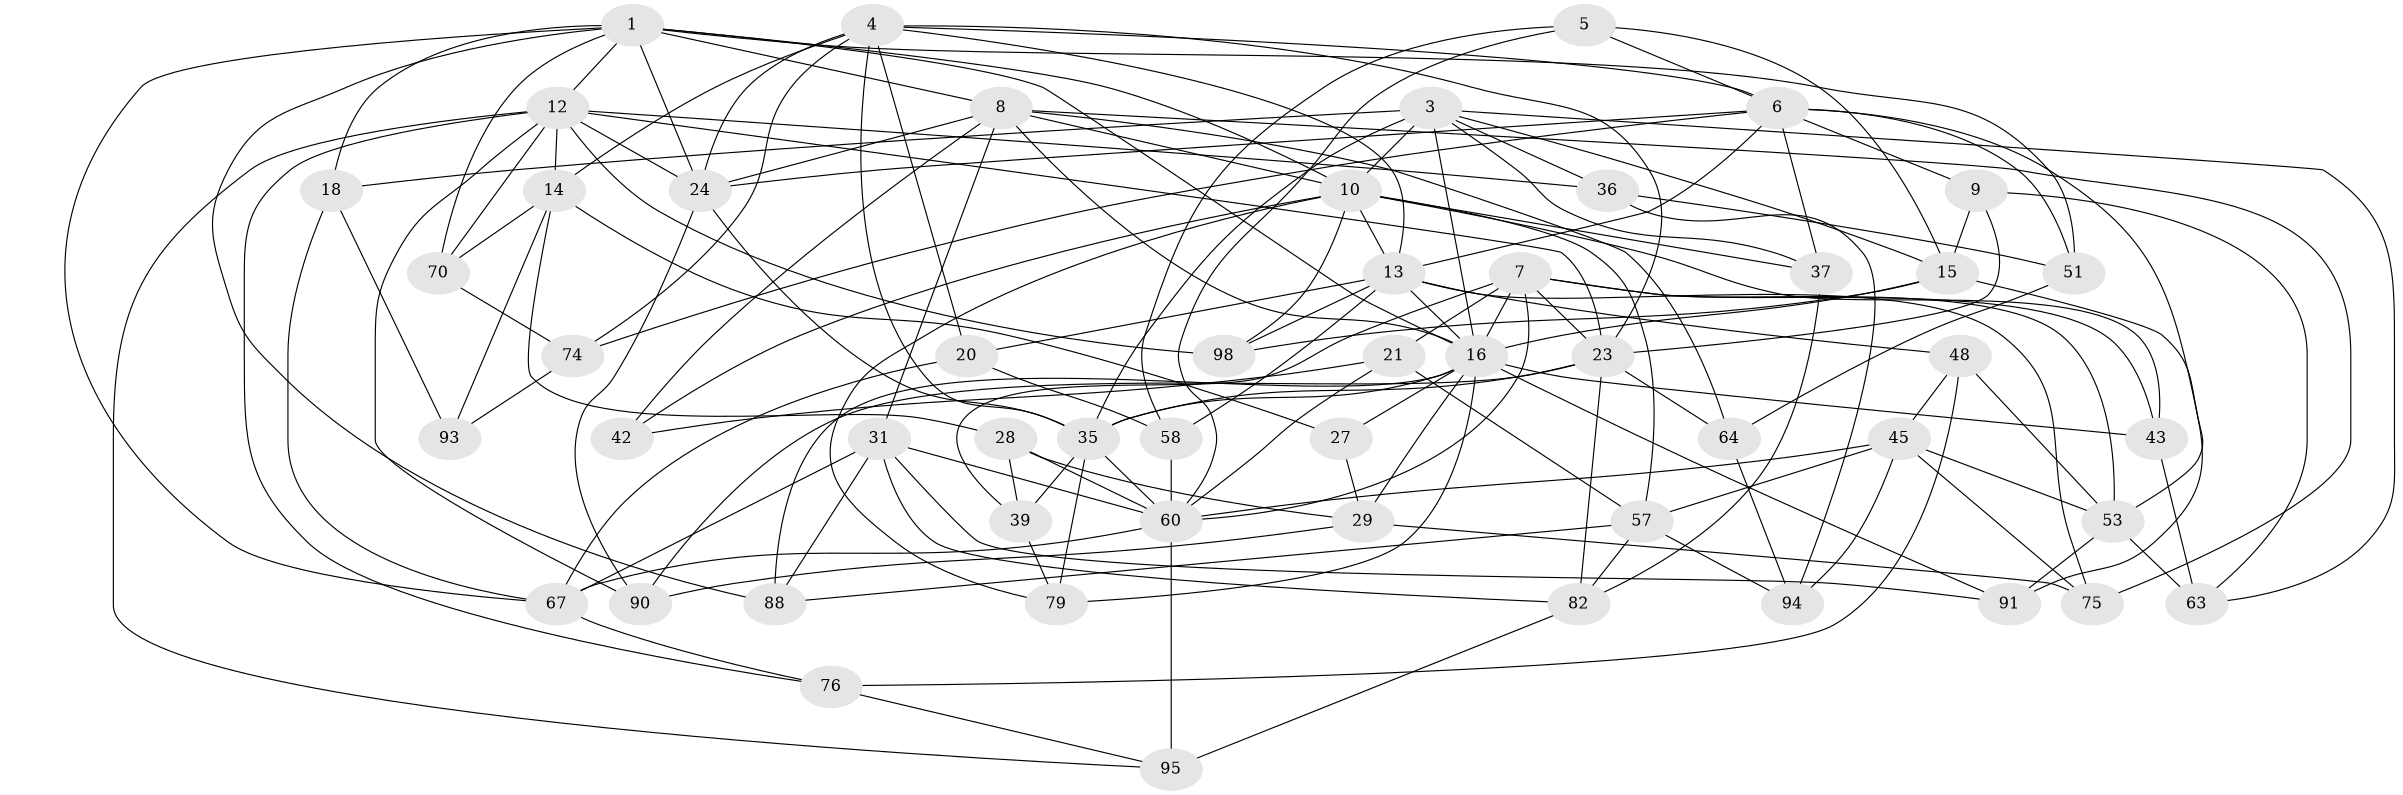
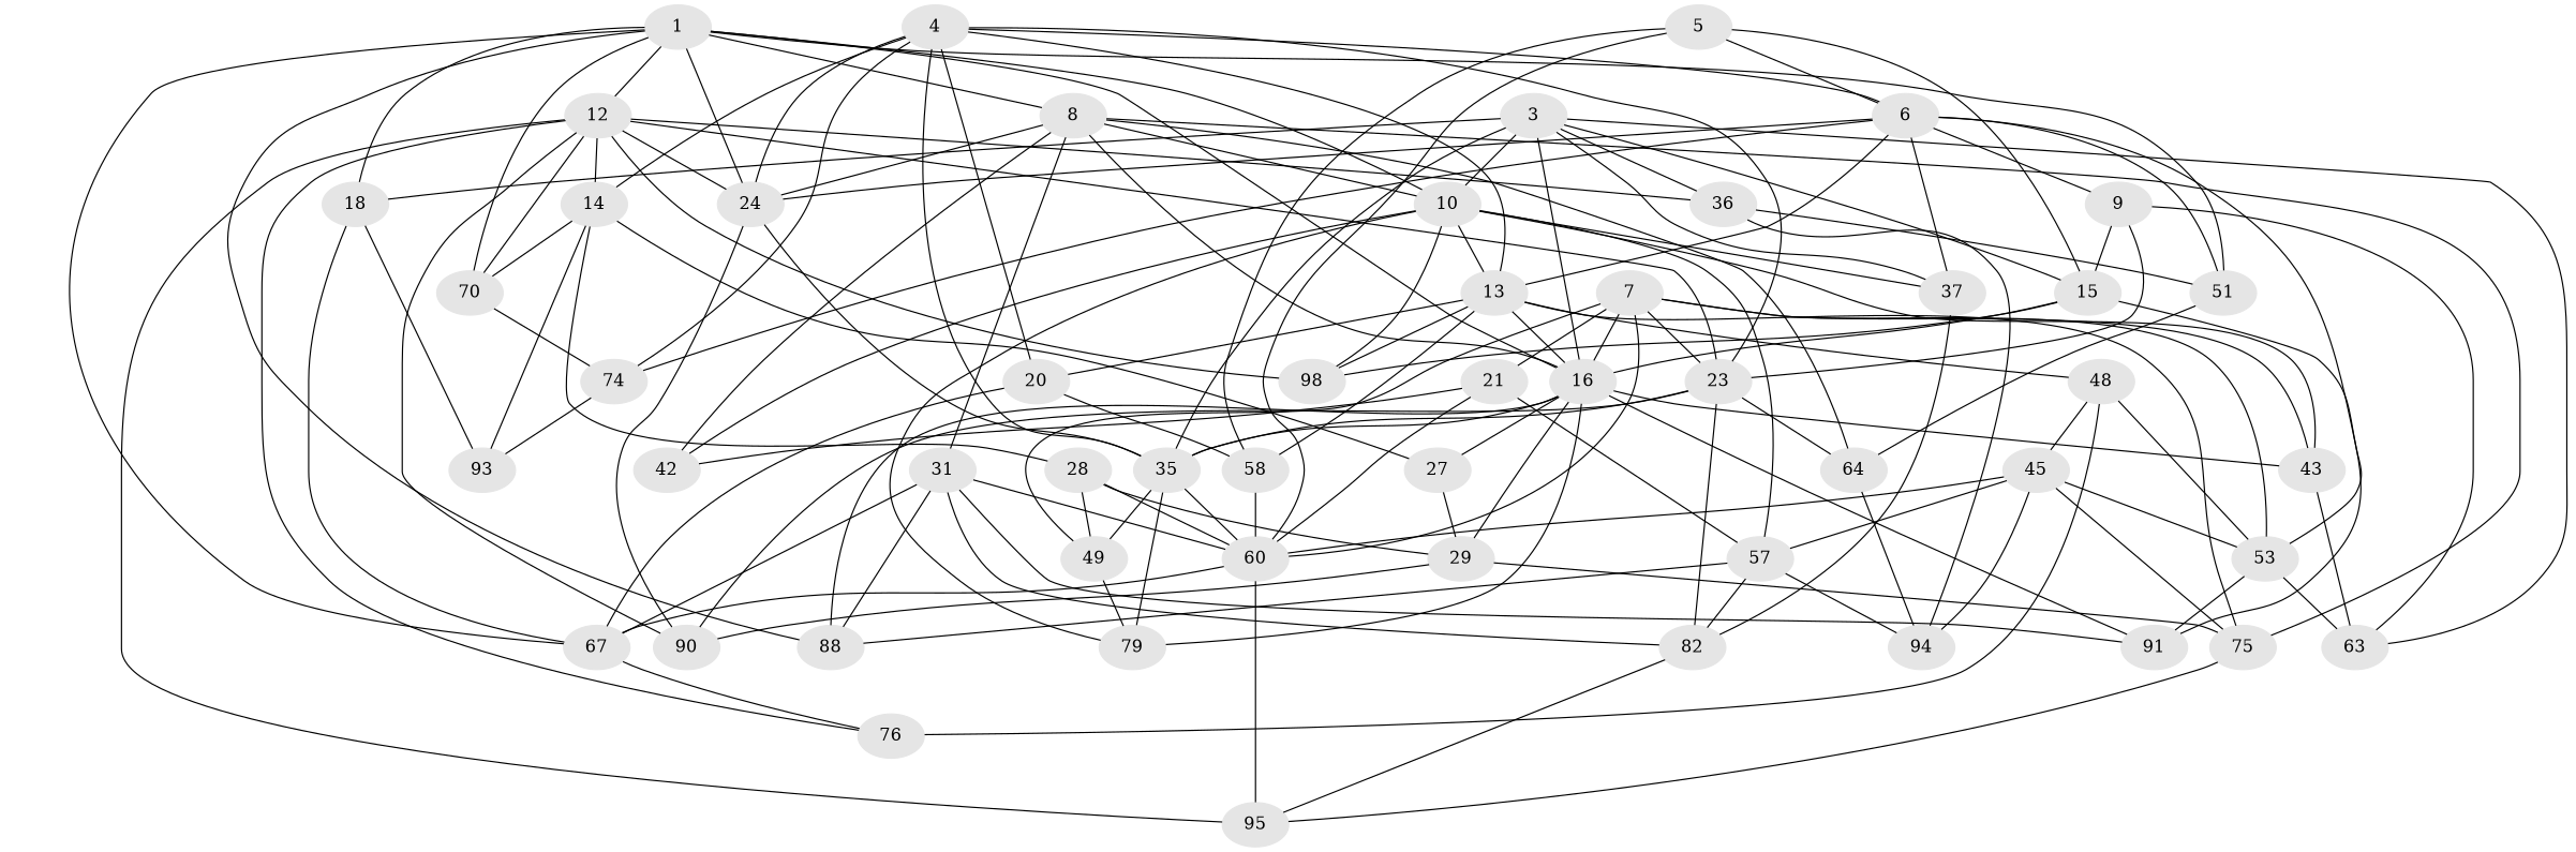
  graph {
    node [color=gray90 style=filled]
    1 [super="+84+2+44"]
    8 [super="+46"]
    10 [super="+55+68"]
    12 [super="+22+19"]
    16 [super="+54+47"]
    18
    24 [super="+26+25"]
    51
    67 [super="+69"]
    70
    88
    31 [super="+50"]
    42
    64
    75
    37
    13 [super="+30+65"]
    43
    57 [super="+73"]
    79
    98
    36
    14 [super="+52"]
    23 [super="+83+77"]
    76
    90
    95
    35 [super="+80+96"]
    27
    91
    29 [super="+40"]
    93
    74
    3 [super="+81+33"]
    15 [super="+41"]
    63 [super="+99"]
    60 [super="+61+97"]
-   49 [label=39]
+   49
    94
    82
    4 [super="+59+17"]
    6 [super="+48+87"]
    20
    9
    53 [super="+85"]
    58
    n47 [label=48]
    28
    5
    7 [super="+11+34"]
    21
    45 [super="+92"]
    1 -- 8 [weight=2]
    1 -- 10
    1 -- 12
    1 -- 16
    1 -- 18
    1 -- 24 [weight=2]
    1 -- 51
    1 -- 67
    1 -- 70
    1 -- 88
    8 -- 10
    8 -- 16
    8 -- 24
    8 -- 31
    8 -- 42 [weight=2]
    8 -- 64
    8 -- 75
    10 -- 42
    10 -- 37
    10 -- 13
    10 -- 43
    10 -- 57 [weight=2]
    10 -- 79
    10 -- 98
    12 -- 24
    12 -- 70
    12 -- 98
    12 -- 36
    12 -- 14
    12 -- 23
    12 -- 76
    12 -- 90
    12 -- 95
    16 -- 88
    16 -- 43
    16 -- 79
    16 -- 35
    16 -- 27
    16 -- 91
    16 -- 29 [weight=2]
    18 -- 67
    18 -- 93 [weight=2]
    24 -- 90
    24 -- 35
    51 -- 64
    67 -- 76
    70 -- 74
    31 -- 67
    31 -- 88
    31 -- 91
    31 -- 60
    31 -- 82
    64 -- 94
    37 -- 82
    13 -- 16
    13 -- 75
    13 -- 98
    13 -- 20
    13 -- 58
    13 -- n47
    43 -- 63
    57 -- 88
    57 -- 94
    57 -- 82
    36 -- 51
    36 -- 94
    14 -- 70
    14 -- 27
    14 -- 93
    14 -- 28
    23 -- 64
    23 -- 90
    23 -- 35
    23 -- 82
-   76 -- 95
+   75 -- 95
    35 -- 79
    35 -- 60
    35 -- 49
    27 -- 29
    29 -- 75
    29 -- 90
    74 -- 93
    3 -- 10 [weight=2]
    3 -- 16
    3 -- 18 [weight=2]
    3 -- 37
    3 -- 36
    3 -- 35
    3 -- 15
    3 -- 63
    15 -- 16
    15 -- 98
    15 -- 91
    60 -- 67
    60 -- 95
    49 -- 79
    82 -- 95
    4 -- 24
    4 -- 13
    4 -- 14
    4 -- 23
    4 -- 35
    4 -- 74
    4 -- 6
    4 -- 20
    6 -- 24
    6 -- 51
    6 -- 37
    6 -- 13 [weight=2]
    6 -- 74
    6 -- 9
    6 -- 53
    20 -- 67
    20 -- 58
    9 -- 23
    9 -- 15
    9 -- 63
    53 -- 91
    53 -- 63
    58 -- 60
    n47 -- 76
    n47 -- 53
    n47 -- 45
    28 -- 29
    28 -- 60
    28 -- 49
    5 -- 15
    5 -- 60
    5 -- 6
    5 -- 58
    7 -- 16
    7 -- 43
    7 -- 23
    7 -- 60
    7 -- 49
    7 -- 53
    7 -- 21
    21 -- 42
    21 -- 57
    21 -- 60
    45 -- 75
    45 -- 57
    45 -- 60
    45 -- 94
    45 -- 53
  }
